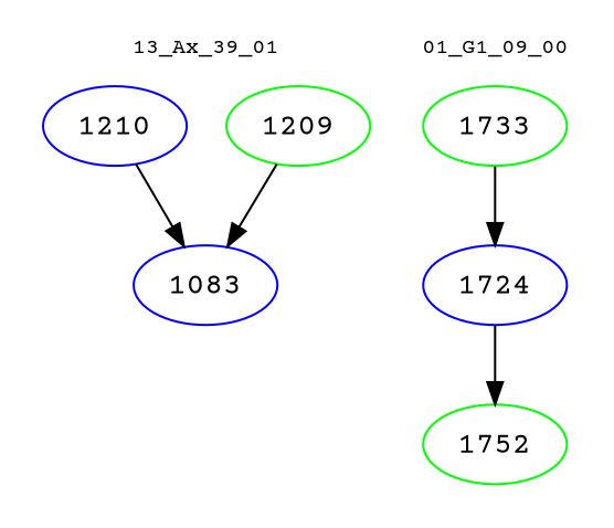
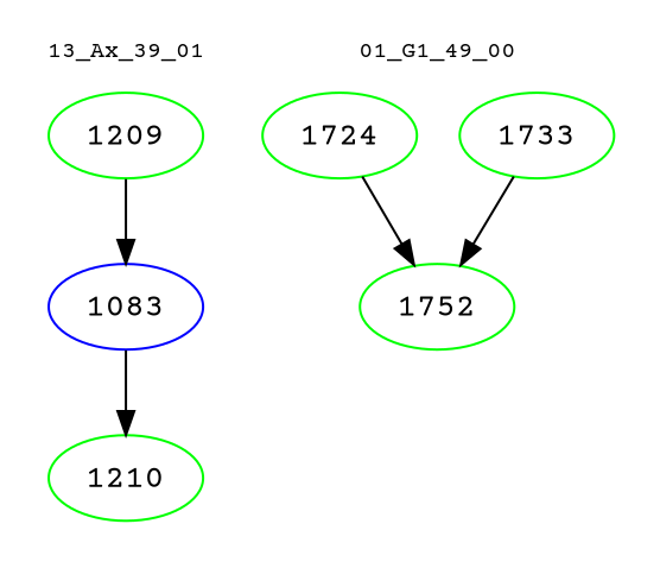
  digraph {
    fontname="Courier Prime"
    node [color=green fontname="Courier Prime"]
    edge [color=black fontname="Courier Prime"]
    n1 [label=1209]
    n2 [color=blue label=1083]
-   n3 [color=blue label=1210]
+   n3 [label=1210]
    n4 [label=1733]
-   n5 [color=blue label=1724]
+   n5 [label=1724]
    n6 [label=1752]
    subgraph cluster_1 {
      color=white
      fontsize=10
      label="13_Ax_39_01"
      n1
      n2
      n3
    }
    subgraph cluster_2 {
      color=white
      fontsize=10
-     label="01_G1_09_00"
+     label="01_G1_49_00"
      n4
      n5
      n6
    }
    n1 -> n2
-   n3 -> n2
-   n4 -> n5
+   n2 -> n3
+   n4 -> n6
    n5 -> n6
  }
